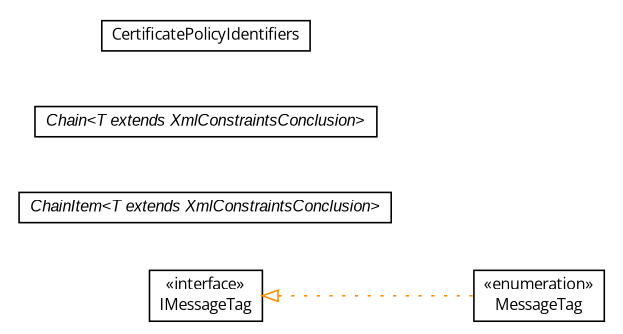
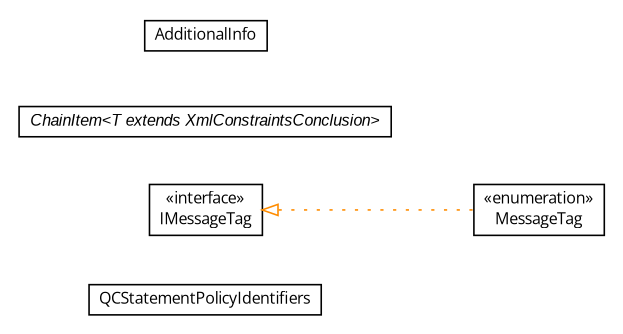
  digraph {
    nodesep=0.25
    ranksep=0.5
    rankdir=LR
    fontname="Open Sans"
    node [fontcolor=black fontname="Open Sans" fontsize=10.0 shape=plaintext]
+   n1 [label=<<table title="eu.europa.esig.dss.validation.process.QCStatementPolicyIdentifiers" border="0" cellborder="1" cellspacing="0" cellpadding="2" port="p" href="./QCStatementPolicyIdentifiers.html"> 		<tr><td><table border="0" cellspacing="0" cellpadding="1"> <tr><td align="center" balign="center"> QCStatementPolicyIdentifiers </td></tr> 		</table></td></tr> 		</table>>]
    n2 [label=<<table title="eu.europa.esig.dss.validation.process.MessageTag" border="0" cellborder="1" cellspacing="0" cellpadding="2" port="p" href="./MessageTag.html"> 		<tr><td><table border="0" cellspacing="0" cellpadding="1"> <tr><td align="center" balign="center"> &#171;enumeration&#187; </td></tr> <tr><td align="center" balign="center"> MessageTag </td></tr> 		</table></td></tr> 		</table>>]
    n3 [label=<<table title="eu.europa.esig.dss.validation.process.IMessageTag" border="0" cellborder="1" cellspacing="0" cellpadding="2" port="p" href="./IMessageTag.html"> 		<tr><td><table border="0" cellspacing="0" cellpadding="1"> <tr><td align="center" balign="center"> &#171;interface&#187; </td></tr> <tr><td align="center" balign="center"> IMessageTag </td></tr> 		</table></td></tr> 		</table>>]
    n4 [label=<<table title="eu.europa.esig.dss.validation.process.ChainItem" border="0" cellborder="1" cellspacing="0" cellpadding="2" port="p" href="./ChainItem.html"> 		<tr><td><table border="0" cellspacing="0" cellpadding="1"> <tr><td align="center" balign="center"><font face="arial italic"> ChainItem&lt;T extends XmlConstraintsConclusion&gt; </font></td></tr> 		</table></td></tr> 		</table>>]
-   n5 [label=<<table title="eu.europa.esig.dss.validation.process.Chain" border="0" cellborder="1" cellspacing="0" cellpadding="2" port="p" href="./Chain.html"> 		<tr><td><table border="0" cellspacing="0" cellpadding="1"> <tr><td align="center" balign="center"><font face="arial italic"> Chain&lt;T extends XmlConstraintsConclusion&gt; </font></td></tr> 		</table></td></tr> 		</table>>]
-   n6 [label=<<table title="eu.europa.esig.dss.validation.process.CertificatePolicyIdentifiers" border="0" cellborder="1" cellspacing="0" cellpadding="2" port="p" href="./CertificatePolicyIdentifiers.html"> 		<tr><td><table border="0" cellspacing="0" cellpadding="1"> <tr><td align="center" balign="center"> CertificatePolicyIdentifiers </td></tr> 		</table></td></tr> 		</table>>]
+   n7 [label=<<table title="eu.europa.esig.dss.validation.process.AdditionalInfo" border="0" cellborder="1" cellspacing="0" cellpadding="2" port="p" href="./AdditionalInfo.html"> 		<tr><td><table border="0" cellspacing="0" cellpadding="1"> <tr><td align="center" balign="center"> AdditionalInfo </td></tr> 		</table></td></tr> 		</table>>]
    n3 -> n2 [arrowtail=empty dir=back fontname="Open Sans" fontsize=10 headport=p labelfontname=arial labelfontsize=10 style=dotted tailport=p color=darkorange]
  }
